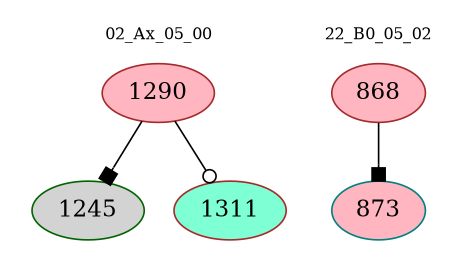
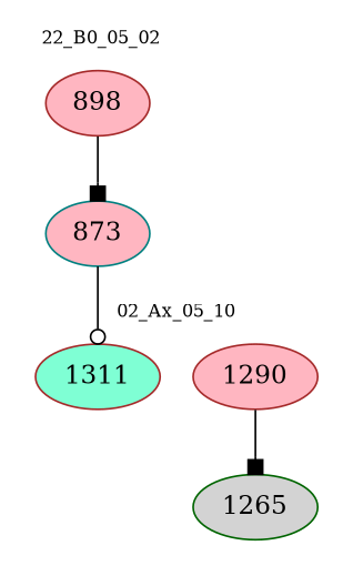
  digraph {
    node [color=brown fillcolor=lightpink style=filled]
    edge [arrowhead=box color=black]
    n1 [label=1290]
-   n2 [color=darkgreen fillcolor=lightgrey label=1245]
+   n2 [color=darkgreen fillcolor=lightgrey label=1265]
    n3 [fillcolor=aquamarine label=1311]
-   n4 [label=868]
+   n4 [label=898]
    n5 [color=teal label=873]
    subgraph cluster_1 {
      color=white
      fontsize=10
-     label="02_Ax_05_00"
+     label="02_Ax_05_10"
      n1
      n2
      n3
    }
    subgraph cluster_2 {
      color=white
      fontsize=10
      label="22_B0_05_02"
      n4
      n5
    }
    n1 -> n2
-   n1 -> n3 [arrowhead=odot]
+   n5 -> n3 [arrowhead=odot]
    n4 -> n5
  }
